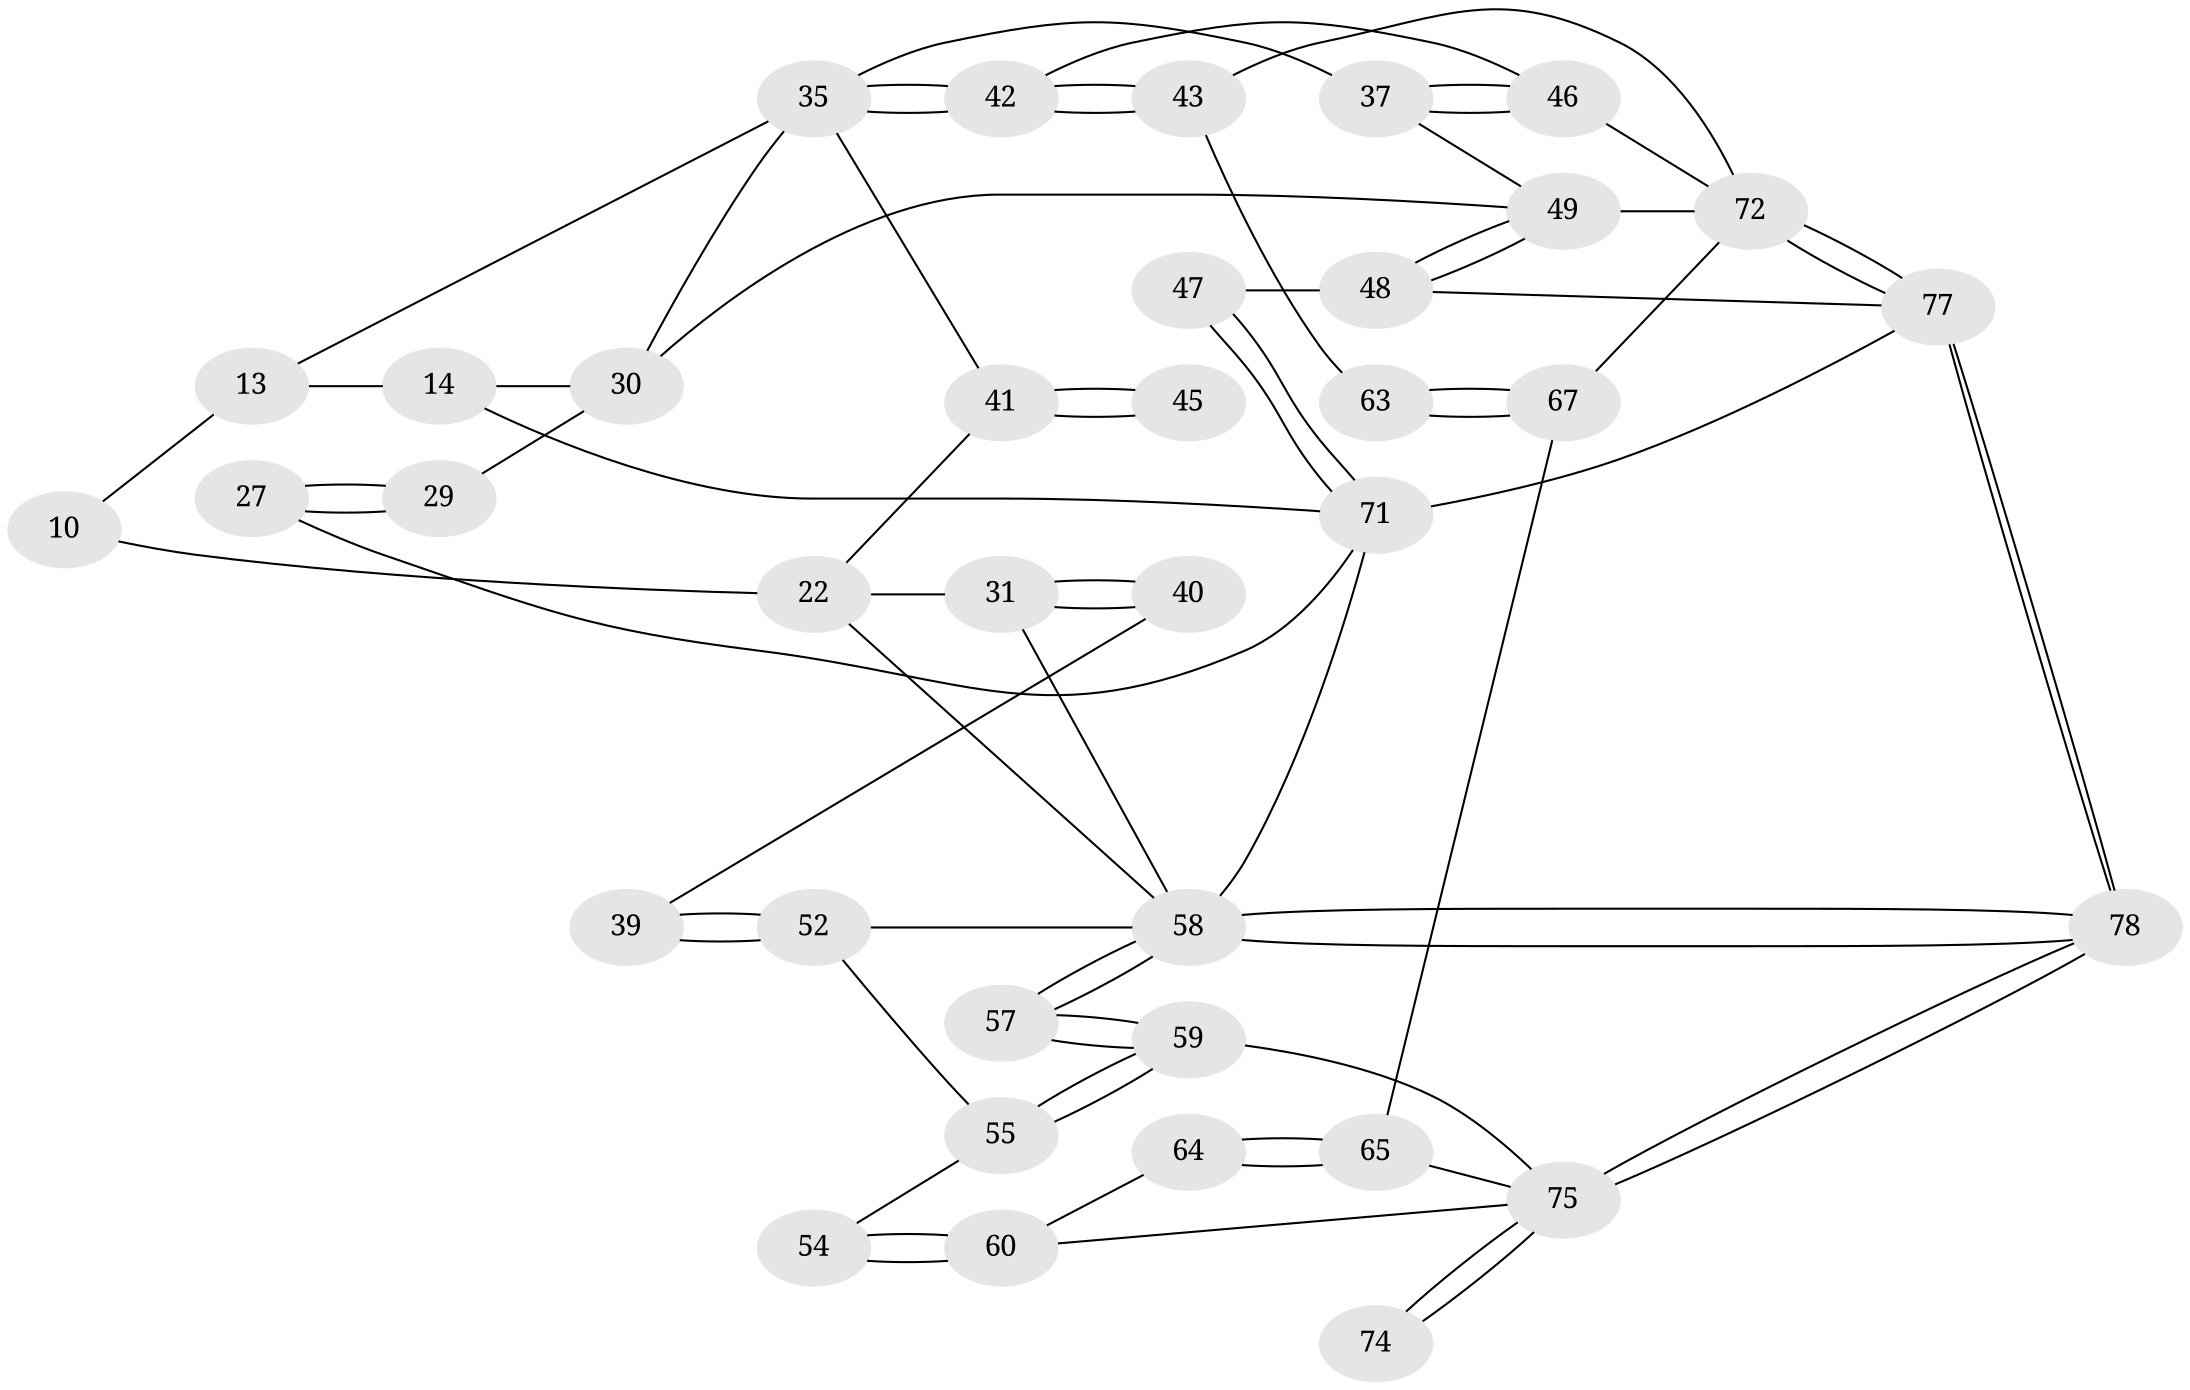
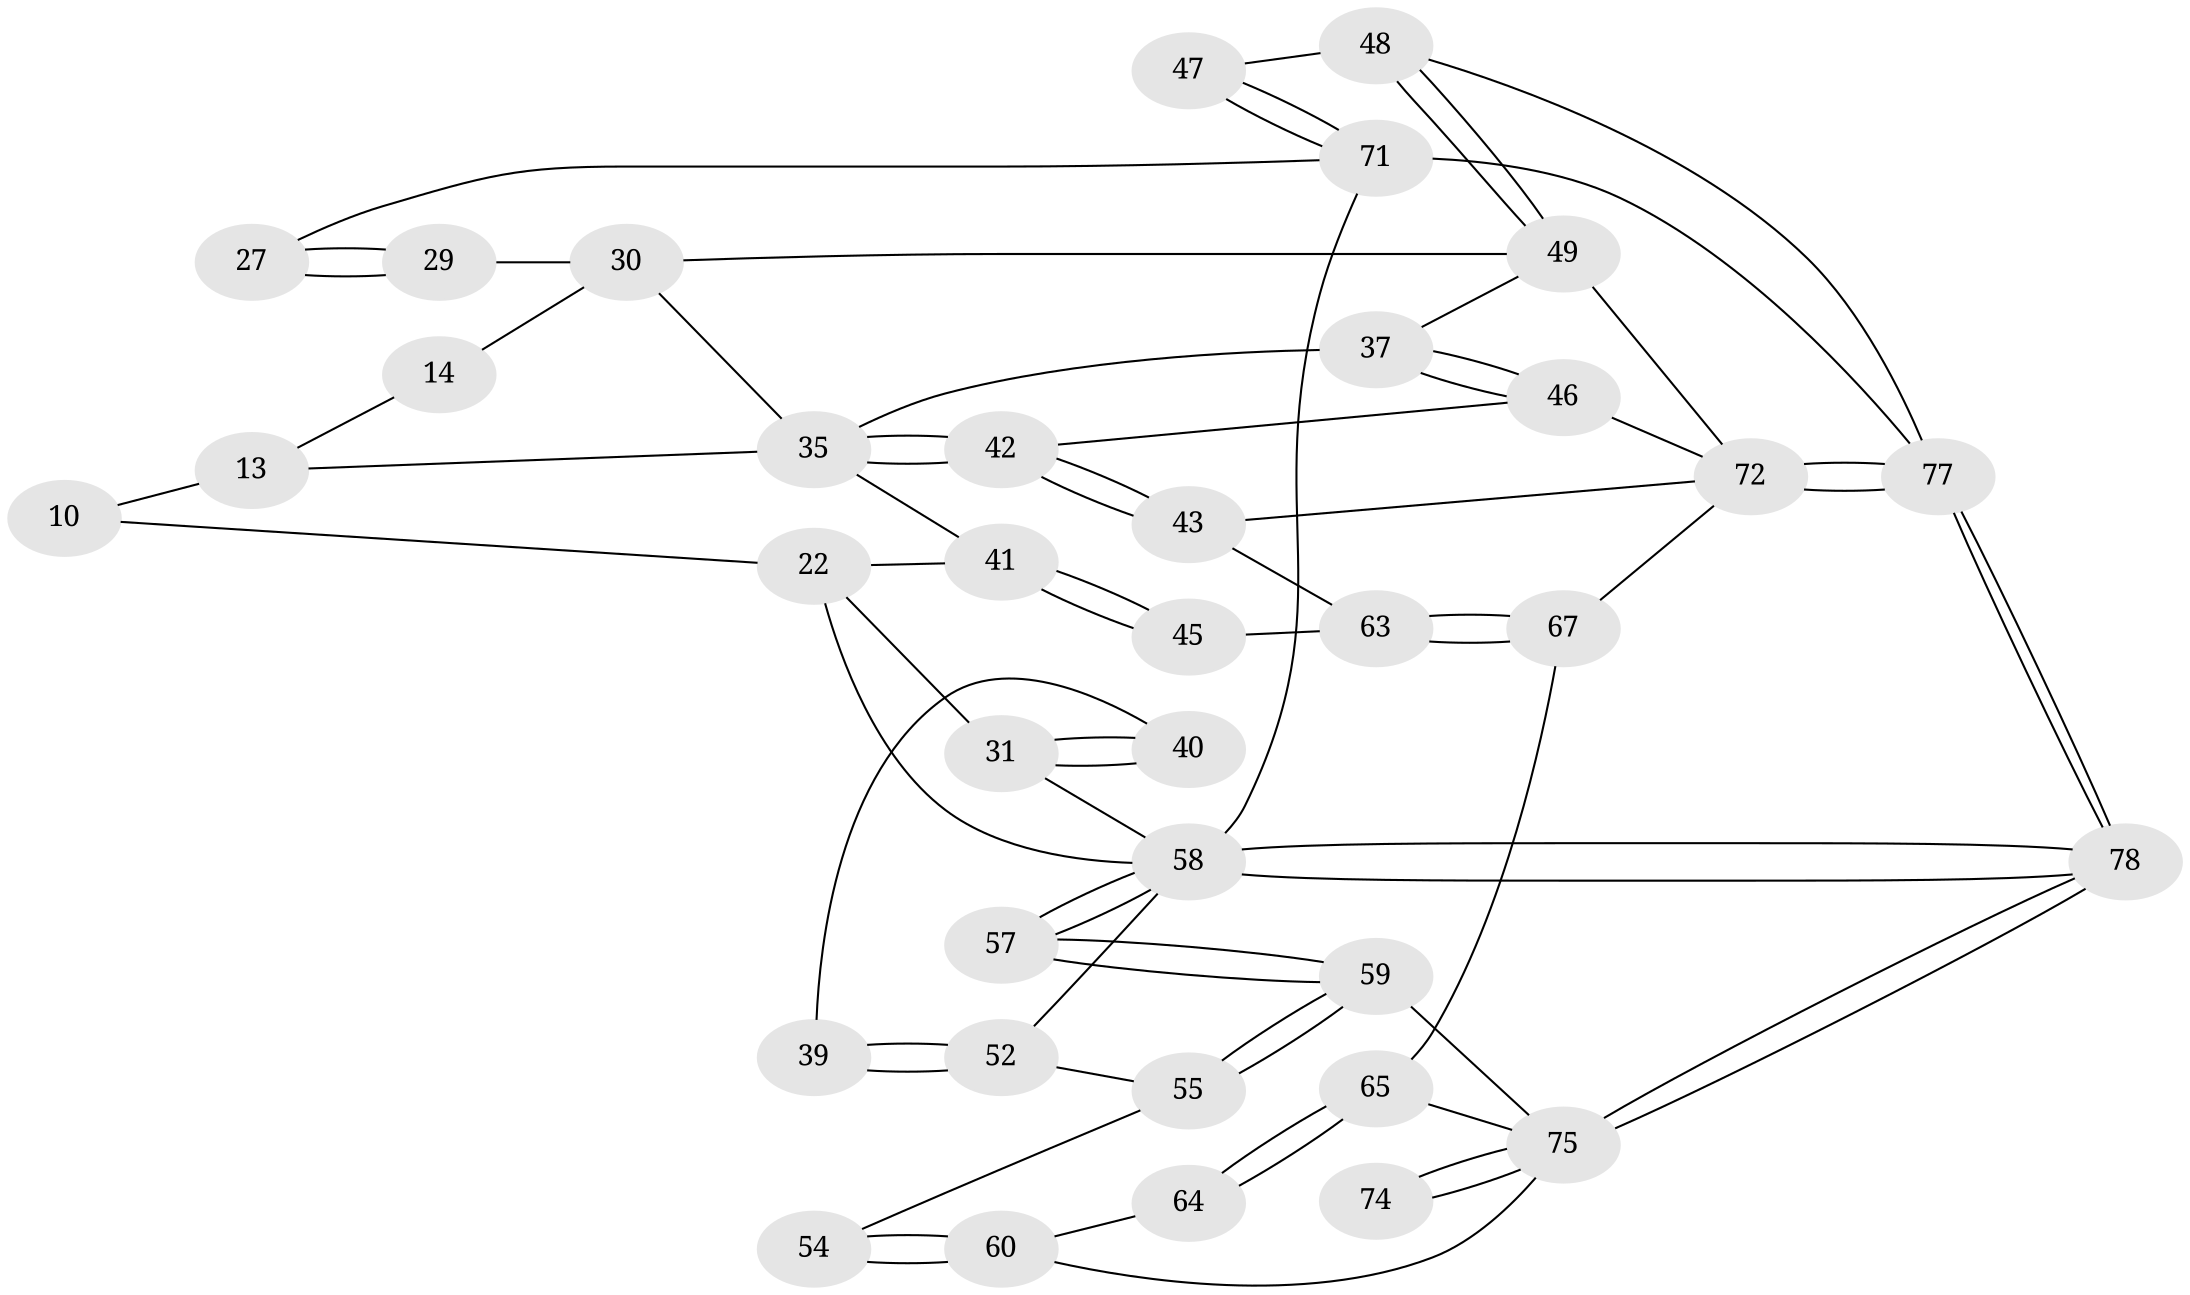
  graph {
    fontname="Noto Serif"
    rankdir=LR
    node [color=gray90 fontname="Noto Serif" style=filled]
    edge [fontname="Noto Serif"]
    10 [super="+9"]
    13 [super="+12"]
    22 [super="+11+21"]
    14 [super="+7"]
    35 [super="+32+34"]
    31 [super="+23+24"]
    41 [super="+33+20"]
    58 [super="+3+53"]
    30 [super="+16"]
    71 [super="+2+28"]
    37
    42
    49 [super="+36"]
    77 [super="+76"]
    40
    45
    78
    27
    29 [super="+26"]
    72 [super="+69+70"]
    46
    43
    39
    52
    55
    63 [super="+44"]
    67
    54
    60
    47
    48
    59
    75 [super="+62+61+66"]
    64
    57
    65
    74
    10 -- 13 [weight=2]
    10 -- 22 [weight=2]
    13 -- 14
    13 -- 35 [weight=2]
    22 -- 31 [weight=2]
    22 -- 41 [weight=2]
    22 -- 58
    14 -- 30
-   14 -- 71 [weight=2]
    35 -- 41
    35 -- 37
    35 -- 42
    35 -- 42
    31 -- 58
    31 -- 40 [weight=2]
    31 -- 40
    41 -- 45
    41 -- 45
    58 -- 71 [weight=2]
    58 -- 78
    58 -- 78
    30 -- 35
    30 -- 49
    71 -- 77
    37 -- 49
    37 -- 46
    37 -- 46
    42 -- 46
    42 -- 43
    42 -- 43
    49 -- 72
    77 -- 78
    77 -- 78
+   45 -- 63
    27 -- 71
    27 -- 29 [weight=2]
    27 -- 29
    29 -- 30 [weight=2]
    72 -- 77 [weight=2]
    72 -- 77
    46 -- 72
    43 -- 72
    43 -- 63
    39 -- 40
    39 -- 52
    39 -- 52
    52 -- 58
    52 -- 55
    55 -- 59
    55 -- 59
    63 -- 67
    63 -- 67
    67 -- 72
    54 -- 55
    54 -- 60
    54 -- 60
    60 -- 75
    60 -- 64
    47 -- 71 [weight=2]
    47 -- 71
    47 -- 48
    48 -- 49
    48 -- 49
    48 -- 77
    59 -- 75
    75 -- 78
    75 -- 78
    64 -- 65
    64 -- 65
    57 -- 58 [weight=2]
    57 -- 58
    57 -- 59
    57 -- 59
    65 -- 67
    65 -- 75
    74 -- 75 [weight=2]
    74 -- 75
  }
